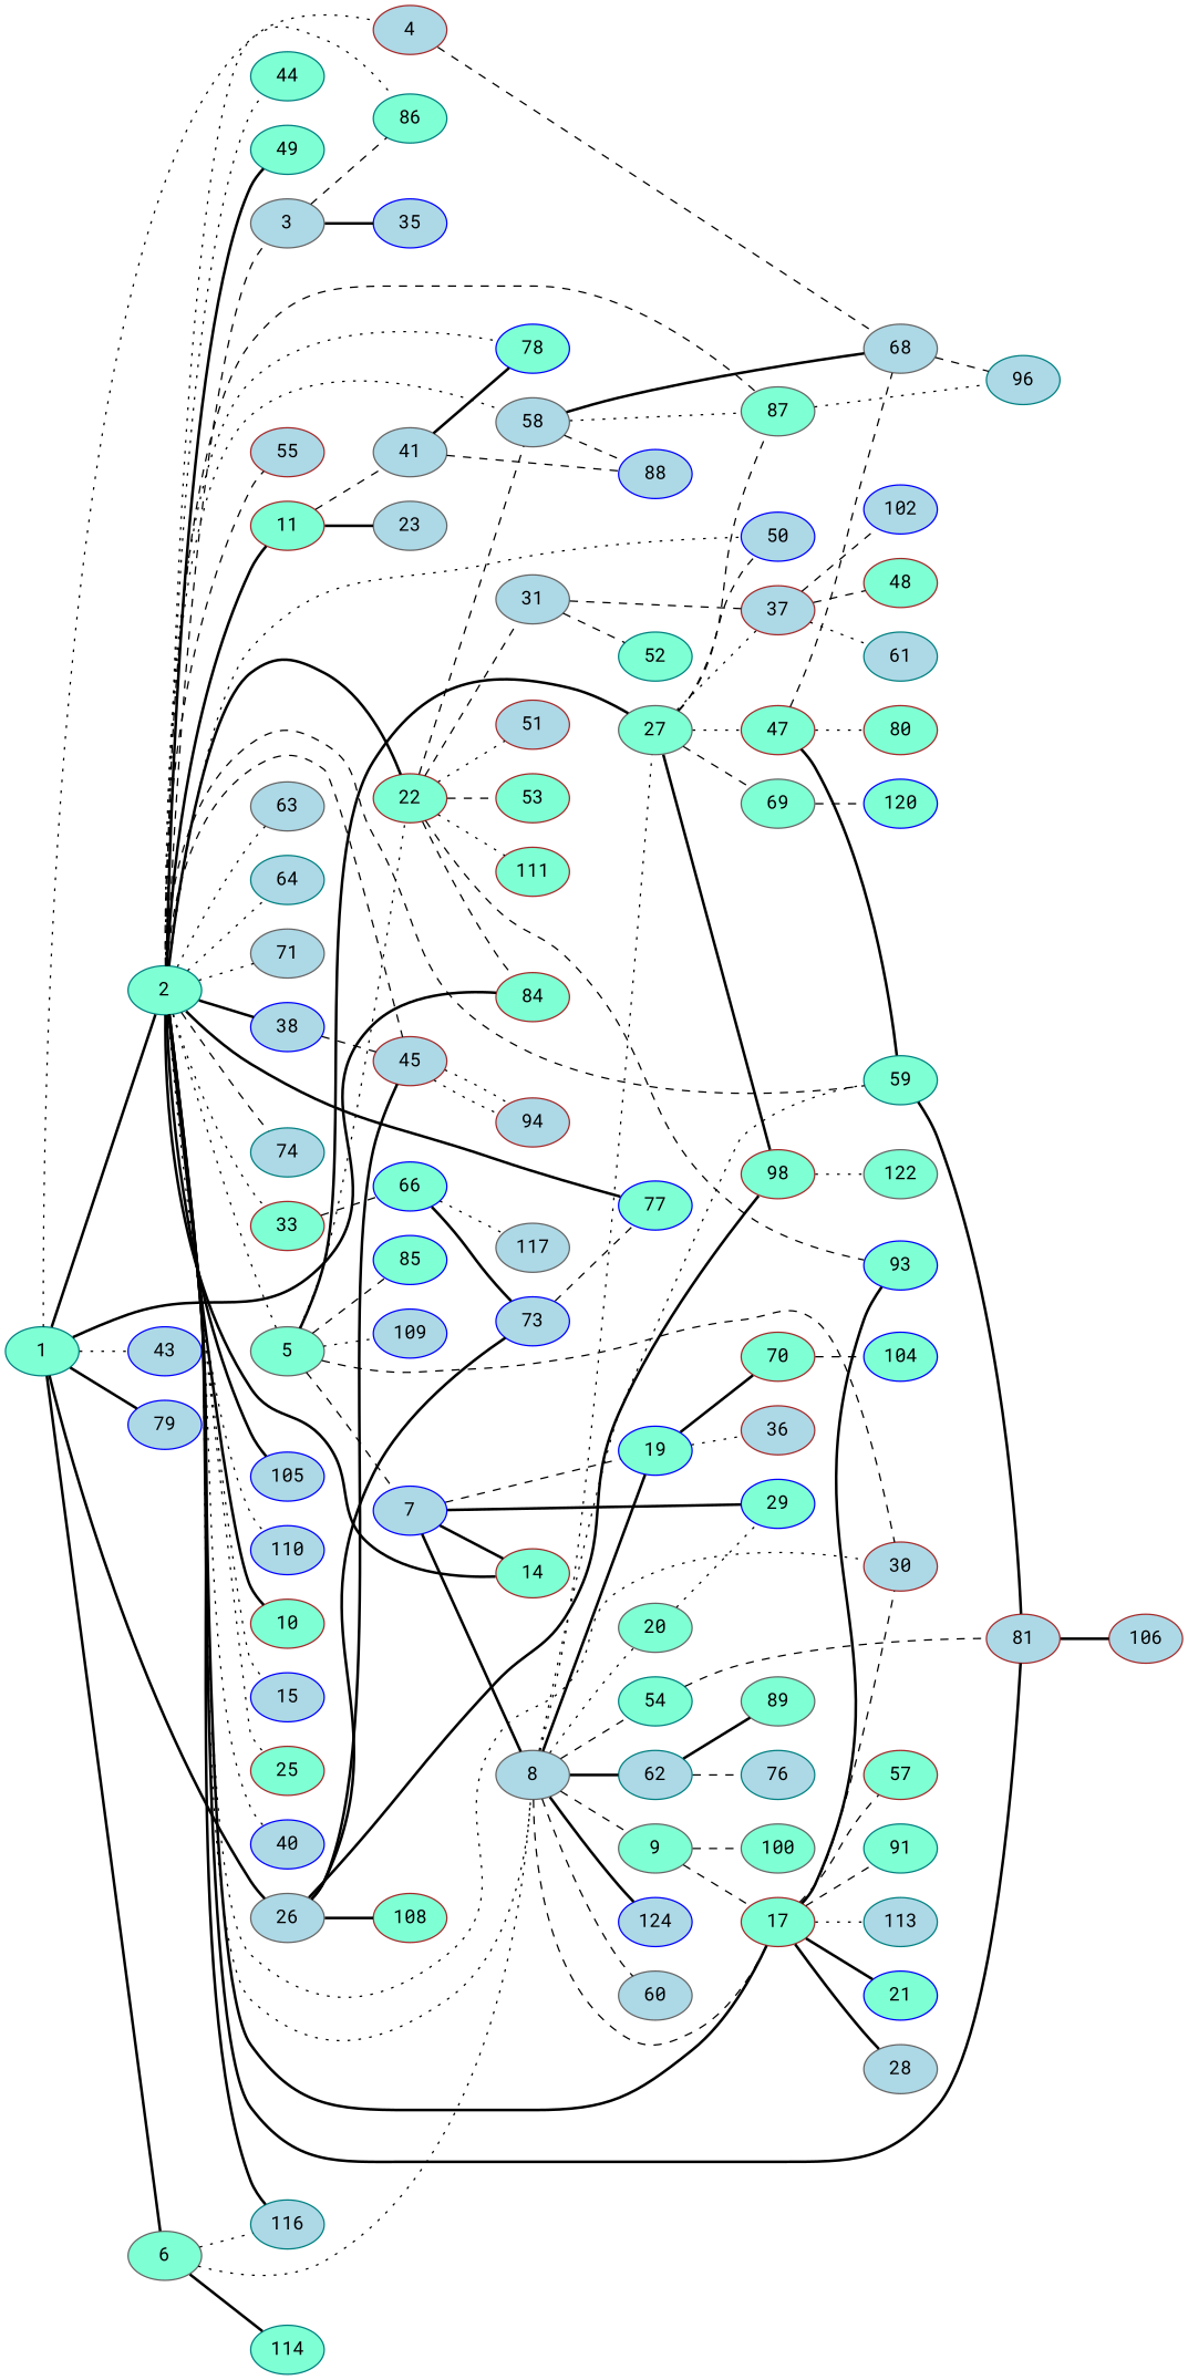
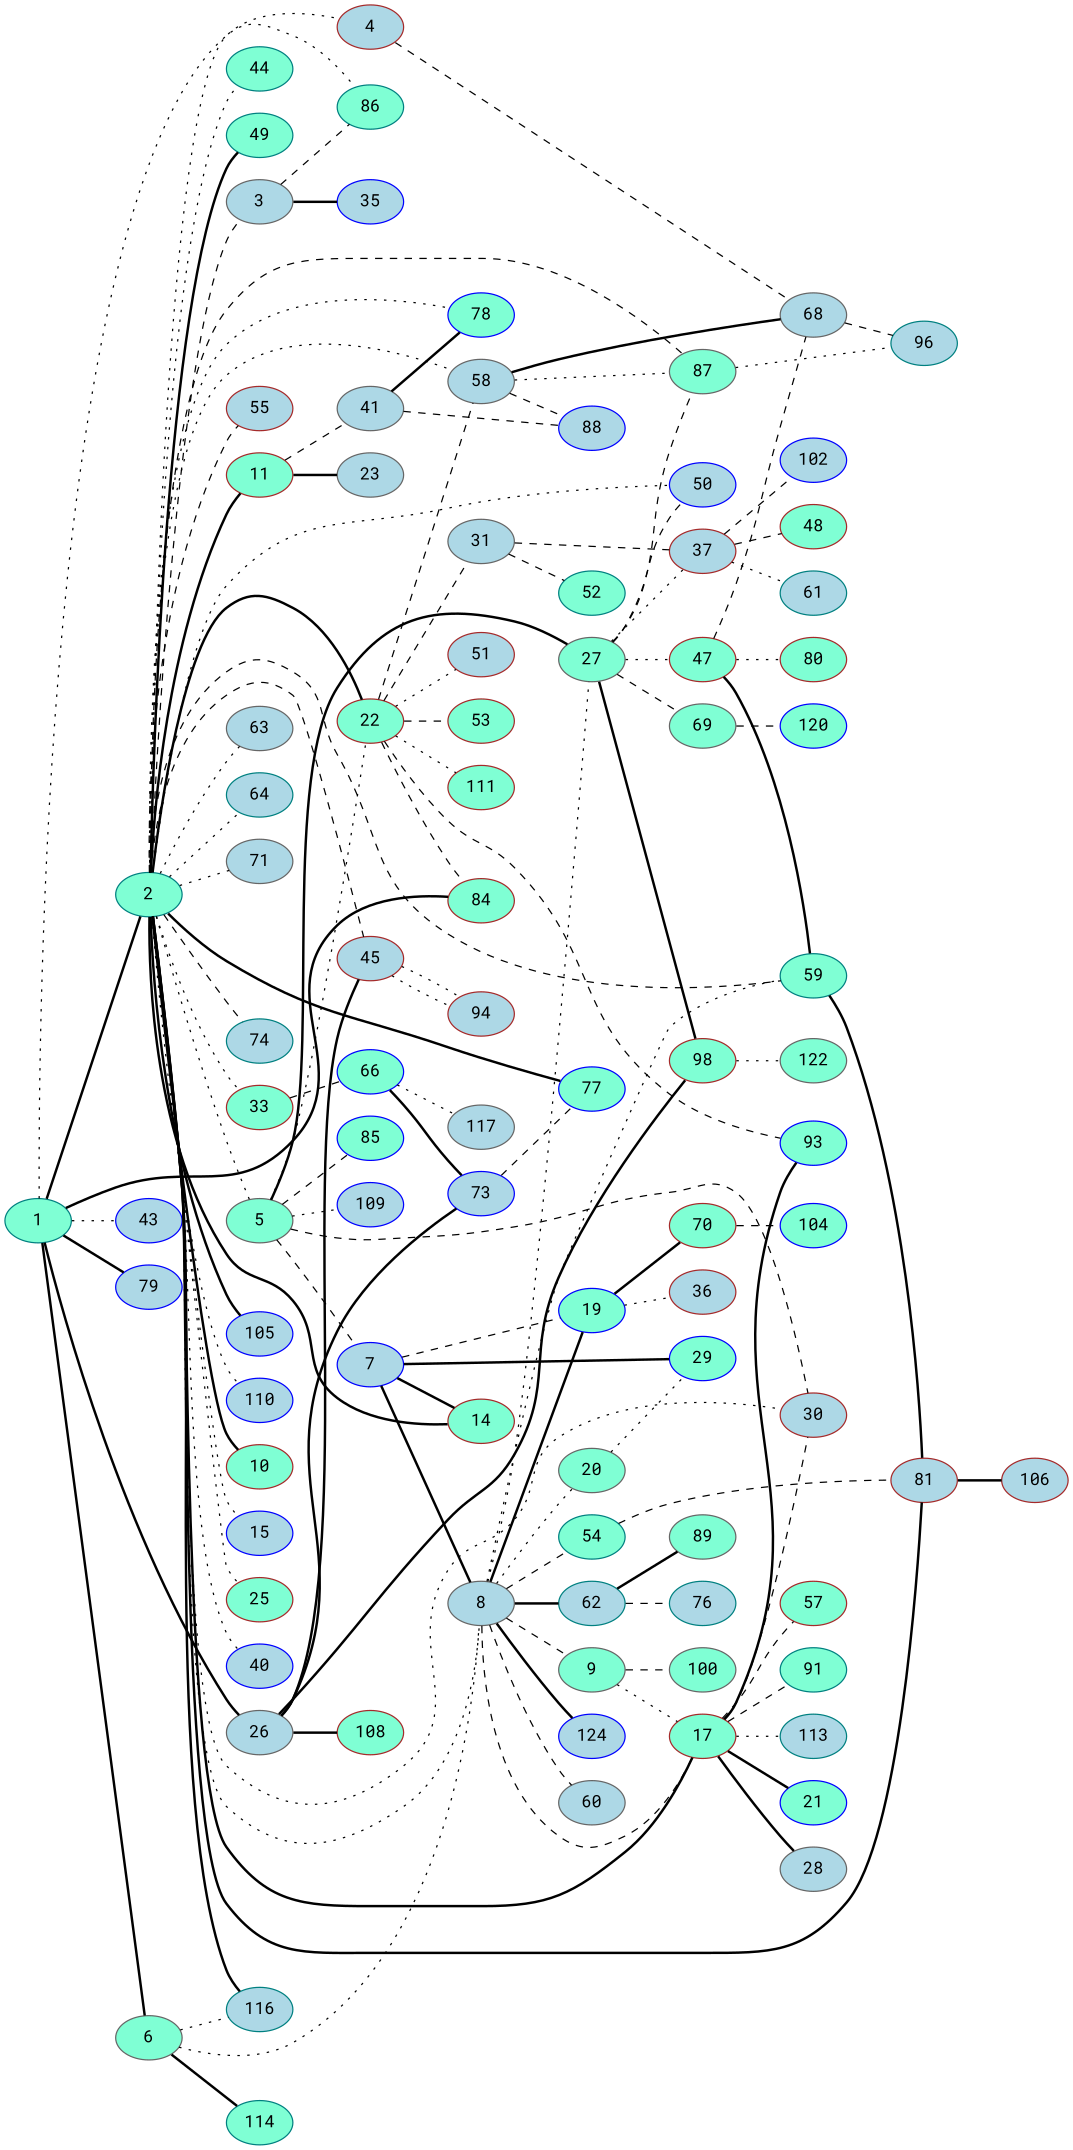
  graph {
    fontname="Roboto Mono"
    rankdir=LR
    node [color=brown fillcolor=aquamarine fontname="Roboto Mono" style=filled]
    edge [fontname="Roboto Mono" style=dashed]
    1 [color=teal super="+95"]
    2 [color=teal super="+12"]
    6 [color=gray40]
    26 [color=gray40 fillcolor=lightblue super="+83"]
    43 [color=blue fillcolor=lightblue]
    79 [color=blue fillcolor=lightblue]
    84
    86 [color=teal]
    3 [color=gray40 fillcolor=lightblue]
    4 [fillcolor=lightblue]
    5 [color=gray40 super="+42"]
    8 [color=gray40 fillcolor=lightblue super="+18"]
    10
    11 [super="+13"]
    14 [super="+39"]
    15 [color=blue fillcolor=lightblue]
    17 [super="+24"]
    22 [super="+46"]
    25
    30 [fillcolor=lightblue super="+99"]
    33 [super="+34"]
-   38 [color=blue fillcolor=lightblue]
    40 [color=blue fillcolor=lightblue]
    44 [color=teal]
    45 [fillcolor=lightblue super="+90"]
    49 [color=teal]
    50 [color=blue fillcolor=lightblue]
    55 [fillcolor=lightblue]
    58 [color=gray40 fillcolor=lightblue]
    59 [color=teal]
    63 [color=gray40 fillcolor=lightblue]
    64 [color=teal fillcolor=lightblue]
    71 [color=gray40 fillcolor=lightblue]
    74 [color=teal fillcolor=lightblue]
    77 [color=blue super="+118"]
    78 [color=blue]
    81 [fillcolor=lightblue super="+97"]
    87 [color=gray40 super="+112"]
    105 [color=blue fillcolor=lightblue]
    110 [color=blue fillcolor=lightblue]
    116 [color=teal fillcolor=lightblue super="+123"]
    114 [color=teal]
    73 [color=blue fillcolor=lightblue]
    98
    108
    35 [color=blue fillcolor=lightblue]
    68 [color=gray40 fillcolor=lightblue super="+107"]
    7 [color=blue fillcolor=lightblue super="+16"]
    27 [color=gray40 super="+75"]
    85 [color=blue]
    109 [color=blue fillcolor=lightblue]
    19 [color=blue]
    9 [color=gray40 super="+32"]
    20 [color=gray40 super="+82"]
    54 [color=teal super="+56"]
    60 [color=gray40 fillcolor=lightblue]
    62 [color=teal fillcolor=lightblue super="+119"]
    124 [color=blue fillcolor=lightblue]
    23 [color=gray40 fillcolor=lightblue]
    41 [color=gray40 fillcolor=lightblue super="+67"]
    21 [color=blue]
    28 [color=gray40 fillcolor=lightblue]
    57
    91 [color=teal]
    93 [color=blue]
    113 [color=teal fillcolor=lightblue]
    31 [color=gray40 fillcolor=lightblue super="+72"]
    51 [fillcolor=lightblue]
    53
    111
    66 [color=blue]
    94 [fillcolor=lightblue]
    88 [color=blue fillcolor=lightblue super="+103"]
    106 [fillcolor=lightblue]
    96 [color=teal fillcolor=lightblue]
    29 [color=blue]
    37 [fillcolor=lightblue super="+101"]
    47
    69 [color=gray40 super="+115"]
    36 [fillcolor=lightblue]
    70 [super="+92"]
    100 [color=gray40]
    76 [color=teal fillcolor=lightblue]
    89 [color=gray40]
    104 [color=blue]
    52 [color=teal super="+65"]
    122 [color=gray40]
    48
    61 [color=teal fillcolor=lightblue]
    102 [color=blue fillcolor=lightblue]
    80
    120 [color=blue]
    117 [color=gray40 fillcolor=lightblue super="+121"]
    1 -- 2 [style=bold]
    1 -- 6 [style=bold]
    1 -- 26 [style=bold]
    1 -- 43 [style=dotted]
    1 -- 79 [style=bold]
    1 -- 84 [style=bold]
    1 -- 86 [style=dotted]
    2 -- 3 [weight=2]
    2 -- 4 [style=dotted]
    2 -- 5 [style=dotted]
    2 -- 8 [style=dotted]
    2 -- 10 [style=bold]
    2 -- 11 [style=bold]
    2 -- 14 [style=bold]
    2 -- 15 [style=dotted]
    2 -- 17 [style=bold]
    2 -- 22 [style=bold]
    2 -- 25 [style=dotted]
    2 -- 30 [style=dotted]
    2 -- 33 [style=dotted]
-   2 -- 38 [style=bold]
    2 -- 40 [style=dotted]
    2 -- 44 [style=dotted]
    2 -- 45
    2 -- 49 [style=bold]
    2 -- 50 [style=dotted]
    2 -- 55
    2 -- 58 [style=dotted]
    2 -- 59
    2 -- 63 [style=dotted]
    2 -- 64 [style=dotted]
    2 -- 71 [style=dotted]
    2 -- 74
    2 -- 77 [style=bold]
    2 -- 78 [style=dotted]
    2 -- 81 [style=bold]
    2 -- 87 [weight=2]
    2 -- 105 [style=bold]
    2 -- 110 [style=dotted]
    2 -- 116 [style=bold]
    6 -- 8 [style=dotted]
    6 -- 116 [style=dotted]
    6 -- 114 [style=bold]
    26 -- 45 [style=bold]
    26 -- 73 [style=bold]
    26 -- 98 [style=bold]
    26 -- 108 [style=bold]
    3 -- 86
    3 -- 35 [style=bold]
    4 -- 68
    5 -- 22 [style=dotted]
    5 -- 30
    5 -- 7
    5 -- 27 [style=bold]
    5 -- 85
    5 -- 109 [style=dotted]
    8 -- 17
    8 -- 59 [style=dotted]
    8 -- 27 [style=dotted]
    8 -- 19 [style=bold]
    8 -- 9
    8 -- 20 [style=dotted]
    8 -- 54
    8 -- 60
    8 -- 62 [style=bold]
    8 -- 124 [style=bold]
    11 -- 23 [style=bold]
    11 -- 41
    17 -- 30
    17 -- 21 [style=bold]
    17 -- 28 [style=bold]
    17 -- 57
    17 -- 91
    17 -- 93 [style=bold]
    17 -- 113 [style=dotted]
    22 -- 84
    22 -- 58
    22 -- 93
    22 -- 31
    22 -- 51 [style=dotted]
    22 -- 53
    22 -- 111 [style=dotted]
    33 -- 66
-   38 -- 45
    45 -- 94 [style=dotted]
    45 -- 94 [style=dotted]
    58 -- 87 [style=dotted]
    58 -- 68 [style=bold]
    58 -- 88
    59 -- 81 [style=bold]
    81 -- 106 [style=bold]
    87 -- 96 [style=dotted]
    73 -- 77
    98 -- 122 [style=dotted]
    68 -- 96
    7 -- 8 [style=bold]
    7 -- 14 [style=bold]
    7 -- 19
    7 -- 29 [style=bold]
    27 -- 50
    27 -- 87
    27 -- 98 [style=bold]
    27 -- 37 [style=dotted]
    27 -- 47 [style=dotted]
    27 -- 69
    19 -- 36 [style=dotted]
    19 -- 70 [style=bold]
-   9 -- 17
+   9 -- 17 [style=dotted]
    9 -- 100
    20 -- 29 [style=dotted]
    54 -- 81
    62 -- 76
    62 -- 89 [style=bold]
    41 -- 78 [style=bold]
    41 -- 88
    31 -- 37
    31 -- 52
    66 -- 73 [style=bold]
    66 -- 117 [style=dotted]
    37 -- 48
    37 -- 61 [style=dotted]
    37 -- 102
    47 -- 59 [style=bold]
    47 -- 68
    47 -- 80 [style=dotted]
    69 -- 120
    70 -- 104
  }
